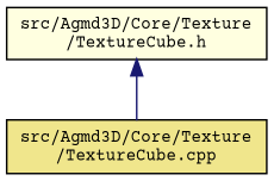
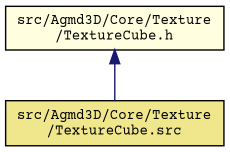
  digraph {
    fontname="Courier Prime"
    node [color=black fontname="Courier Prime" fontsize=10 shape=record style=filled]
    n1 [fillcolor=lightyellow fontcolor=black height=0.2 label="src/Agmd3D/Core/Texture\l/TextureCube.h" width=0.4]
-   n2 [fillcolor=khaki height=0.2 label="src/Agmd3D/Core/Texture\l/TextureCube.cpp" width=0.4]
+   n2 [fillcolor=khaki height=0.2 label="src/Agmd3D/Core/Texture\l/TextureCube.src" width=0.4]
    n1 -> n2 [color=midnightblue dir=back fontname="Courier Prime" fontsize=10 labelfontname=Helvetica labelfontsize=10 style=solid]
  }
